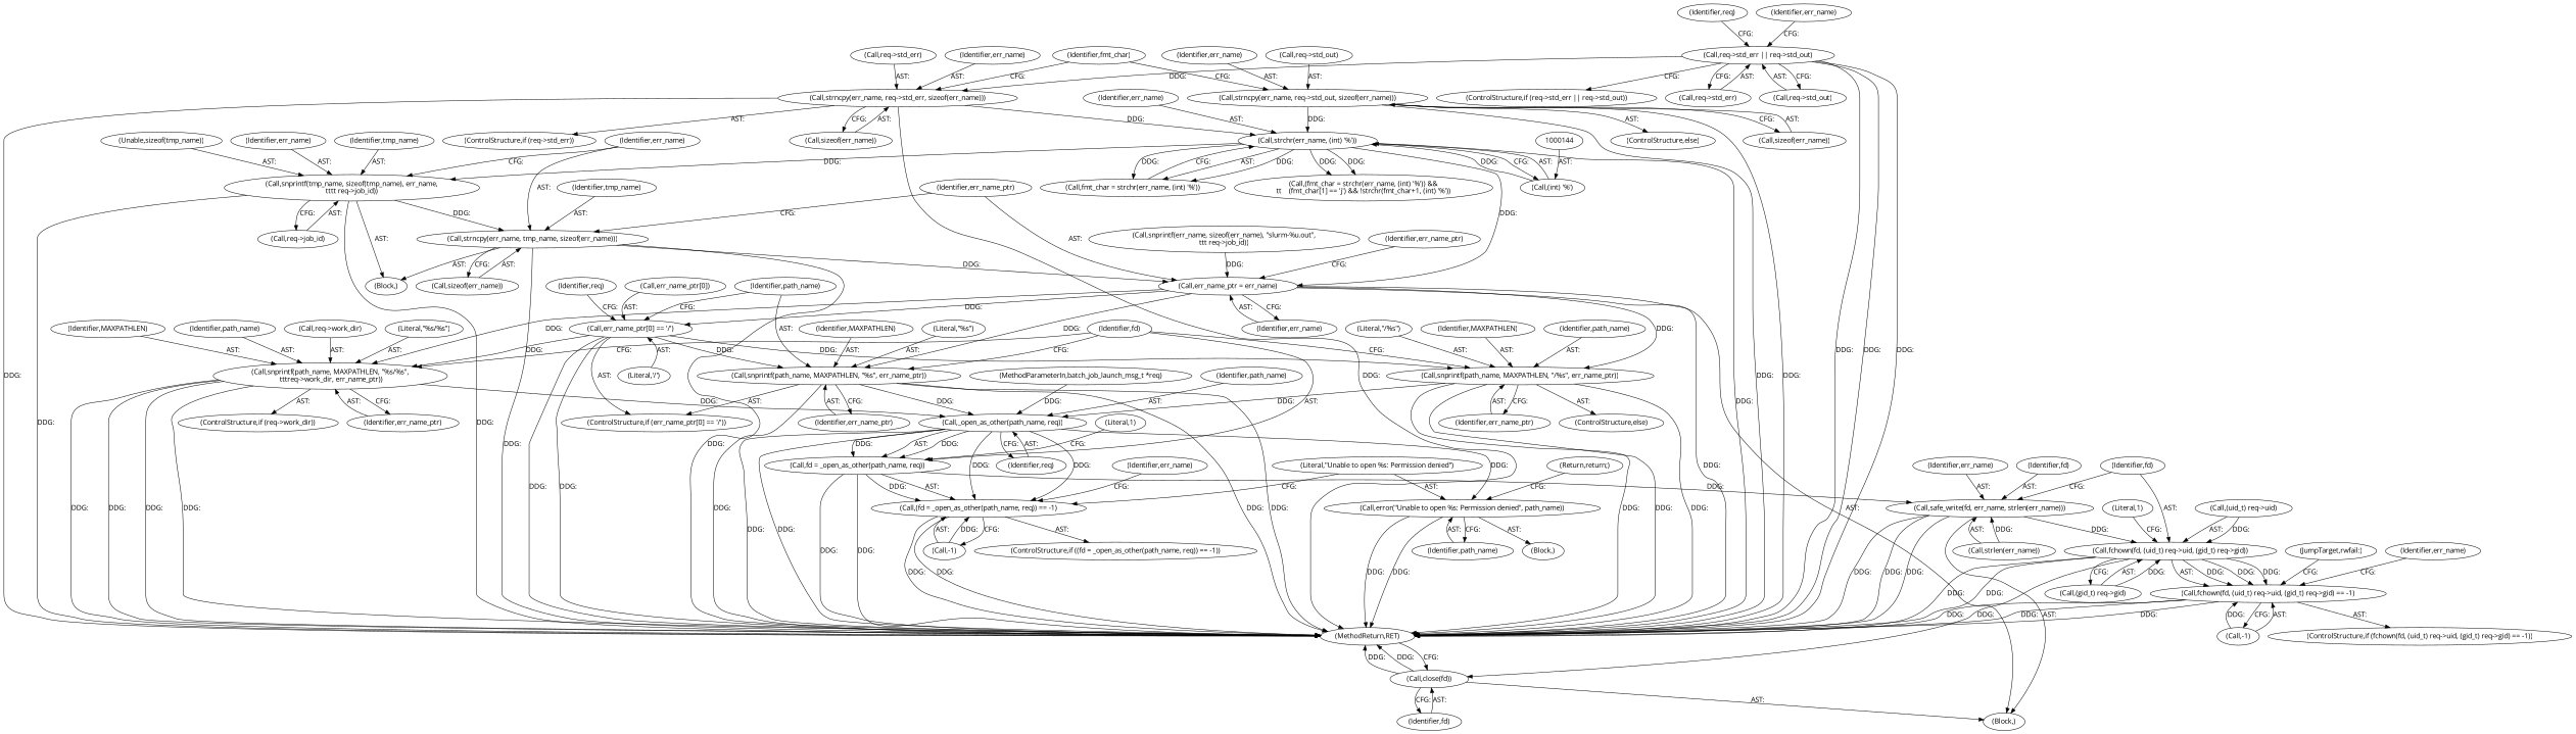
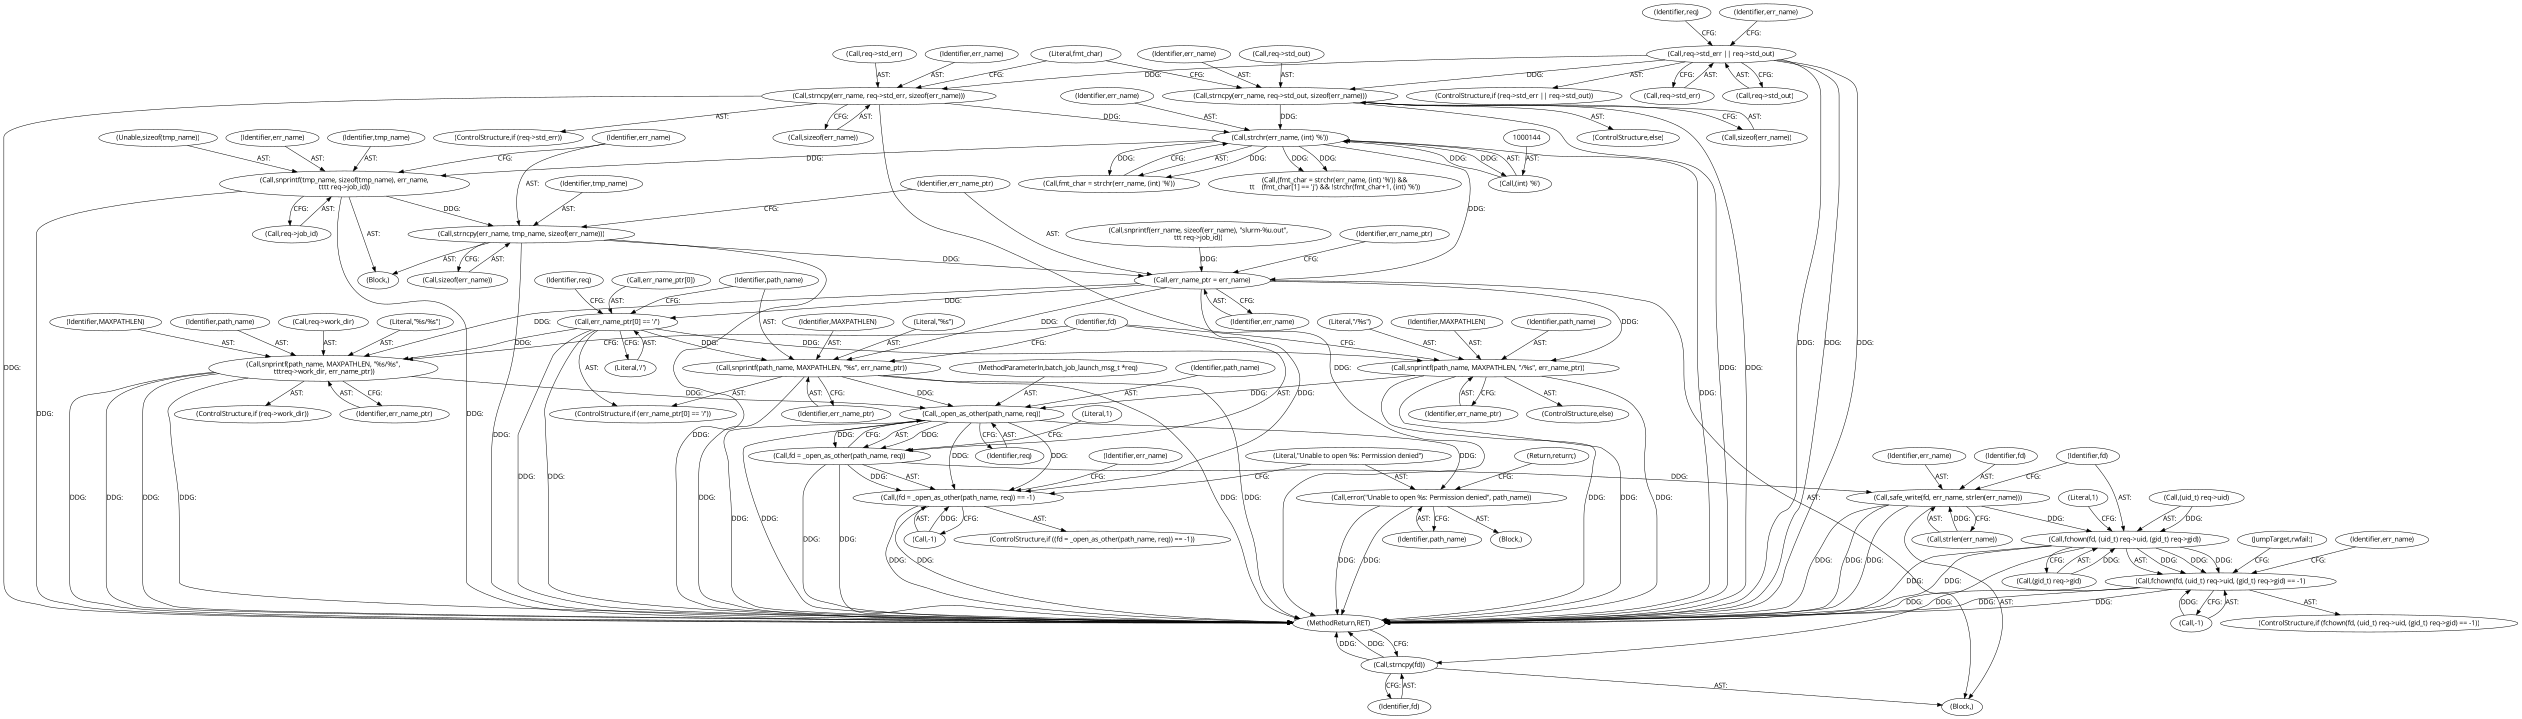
  digraph {
    fontname="Open Sans"
    node [fontname="Open Sans"]
    edge [fontname="Open Sans"]
    n1 [label="(Call,snprintf(tmp_name, sizeof(tmp_name), err_name,\n\t\t\t\t req->job_id))"]
    n2 [label="(Call,strncpy(err_name, tmp_name, sizeof(err_name)))"]
    n3 [label="(Call,req->job_id)"]
    n4 [label="(Block,)"]
    n5 [label="(MethodReturn,RET)"]
    n6 [label="(Call,err_name_ptr = err_name)"]
    n7 [label="(Call,sizeof(err_name))"]
-   n8 [label="(Call,close(fd))"]
+   n8 [label="(Call,strncpy(fd))"]
    n9 [label="(Call,strchr(err_name, (int) '%'))"]
    n10 [label="(Call,(int) '%')"]
    n11 [label="(Call,fmt_char = strchr(err_name, (int) '%'))"]
    n12 [label="(Call,(fmt_char = strchr(err_name, (int) '%')) &&\n\t\t    (fmt_char[1] == 'j') && !strchr(fmt_char+1, (int) '%'))"]
    n13 [label="(Call,err_name_ptr[0] == '/')"]
    n14 [label="(Call,snprintf(path_name, MAXPATHLEN, \"%s\", err_name_ptr))"]
    n15 [label="(Call,snprintf(path_name, MAXPATHLEN, \"%s/%s\",\n \t\t\treq->work_dir, err_name_ptr))"]
    n16 [label="(Call,snprintf(path_name, MAXPATHLEN, \"/%s\", err_name_ptr))"]
    n17 [label="(Block,)"]
    n18 [label="(Identifier,err_name)"]
    n19 [label="(Call,strncpy(err_name, req->std_err, sizeof(err_name)))"]
    n20 [label="(Call,sizeof(err_name))"]
    n21 [label="(ControlStructure,if (req->std_err))"]
    n22 [label="(Call,req->std_err || req->std_out)"]
    n23 [label="(Call,strncpy(err_name, req->std_out, sizeof(err_name)))"]
    n24 [label="(Call,req->std_out)"]
    n25 [label="(ControlStructure,if (req->std_err || req->std_out))"]
    n26 [label="(Call,req->std_err)"]
    n27 [label="(ControlStructure,else)"]
    n28 [label="(Call,sizeof(err_name))"]
    n29 [label="(ControlStructure,if (err_name_ptr[0] == '/'))"]
    n30 [label="(Literal,'/')"]
    n31 [label="(Call,_open_as_other(path_name, req))"]
    n32 [label="(Identifier,err_name_ptr)"]
    n33 [label="(ControlStructure,if (req->work_dir))"]
    n34 [label="(Identifier,err_name_ptr)"]
    n35 [label="(ControlStructure,else)"]
    n36 [label="(Identifier,err_name_ptr)"]
    n37 [label="(Call,(fd = _open_as_other(path_name, req)) == -1)"]
    n38 [label="(Call,fd = _open_as_other(path_name, req))"]
    n39 [label="(Call,error(\"Unable to open %s: Permission denied\", path_name))"]
    n40 [label="(Identifier,req)"]
    n41 [label="(Call,-1)"]
    n42 [label="(ControlStructure,if ((fd = _open_as_other(path_name, req)) == -1))"]
    n43 [label="(Call,safe_write(fd, err_name, strlen(err_name)))"]
    n44 [label="(Block,)"]
    n45 [label="(Identifier,path_name)"]
    n46 [label="(Call,fchown(fd, (uid_t) req->uid, (gid_t) req->gid))"]
    n47 [label="(Call,strlen(err_name))"]
    n48 [label="(Call,fchown(fd, (uid_t) req->uid, (gid_t) req->gid) == -1)"]
    n49 [label="(Call,(gid_t) req->gid)"]
    n50 [label="(ControlStructure,if (fchown(fd, (uid_t) req->uid, (gid_t) req->gid) == -1))"]
    n51 [label="(Call,-1)"]
    n52 [label="(Identifier,fd)"]
    n53 [label="(Identifier,err_name)"]
    n54 [label="(Call,err_name_ptr[0])"]
    n55 [label="(Unable,sizeof(tmp_name))"]
    n56 [label="(Identifier,path_name)"]
    n57 [label="(Identifier,tmp_name)"]
    n58 [label="(Identifier,err_name)"]
    n59 [label="(Identifier,req)"]
    n60 [label="(Identifier,err_name_ptr)"]
    n61 [label="(Call,req->std_err)"]
    n62 [label="(Identifier,err_name)"]
    n63 [label="(Call,snprintf(err_name, sizeof(err_name), \"slurm-%u.out\",\n\t\t\t req->job_id))"]
    n64 [label="(Call,(uid_t) req->uid)"]
    n65 [label="(Return,return;)"]
    n66 [label="(Identifier,MAXPATHLEN)"]
    n67 [label="(Identifier,req)"]
    n68 [label="(Identifier,err_name)"]
    n69 [label="(Identifier,path_name)"]
    n70 [label="(Identifier,err_name)"]
    n71 [label="(Identifier,err_name)"]
    n72 [label="(Literal,\"/%s\")"]
    n73 [label="(Identifier,tmp_name)"]
    n74 [label="(MethodParameterIn,batch_job_launch_msg_t *req)"]
    n75 [label="(Literal,\"Unable to open %s: Permission denied\")"]
    n76 [label="(Identifier,fd)"]
    n77 [label="(JumpTarget,rwfail:)"]
-   n78 [label="(Identifier,fmt_char)"]
+   n78 [label="(Literal,fmt_char)"]
    n79 [label="(Identifier,fd)"]
    n80 [label="(Literal,1)"]
    n81 [label="(Identifier,path_name)"]
    n82 [label="(Identifier,MAXPATHLEN)"]
    n83 [label="(Identifier,MAXPATHLEN)"]
    n84 [label="(Identifier,path_name)"]
    n85 [label="(Identifier,err_name)"]
    n86 [label="(Identifier,fd)"]
    n87 [label="(Identifier,err_name_ptr)"]
    n88 [label="(Literal,\"%s\")"]
    n89 [label="(Call,req->work_dir)"]
    n90 [label="(Literal,1)"]
    n91 [label="(Call,req->std_out)"]
    n92 [label="(Literal,\"%s/%s\")"]
    n93 [label="(Identifier,err_name)"]
    n94 [label="(Identifier,err_name)"]
    1000144
    n1 -> n2 [label="DDG: "]
    n1 -> n3 [label="CFG: "]
    n1 -> n4 [label="AST: "]
    n1 -> n5 [label="DDG: "]
    n1 -> n5 [label="DDG: "]
    n2 -> n4 [label="AST: "]
    n2 -> n5 [label="DDG: "]
    n2 -> n5 [label="DDG: "]
    n2 -> n6 [label="DDG: "]
    n2 -> n7 [label="CFG: "]
    n3 -> n1 [label="AST: "]
    n5 -> n8 [label="CFG: "]
-   n6 -> n5 [label="DDG: "]
+   n6 -> n37 [label="DDG: "]
    n6 -> n13 [label="DDG: "]
    n6 -> n14 [label="DDG: "]
    n6 -> n15 [label="DDG: "]
    n6 -> n16 [label="DDG: "]
    n6 -> n17 [label="AST: "]
    n6 -> n18 [label="CFG: "]
    n7 -> n2 [label="AST: "]
    n8 -> n5 [label="DDG: "]
    n8 -> n5 [label="DDG: "]
    n8 -> n17 [label="AST: "]
    n8 -> n52 [label="CFG: "]
    n9 -> n1 [label="DDG: "]
    n9 -> n5 [label="DDG: "]
    n9 -> n6 [label="DDG: "]
-   n9 -> n10 [label="CFG: "]
+   n9 -> n10 [label="DDG: "]
    n9 -> n11 [label="AST: "]
    n9 -> n11 [label="DDG: "]
    n9 -> n11 [label="DDG: "]
    n9 -> n12 [label="DDG: "]
    n9 -> n12 [label="DDG: "]
    n10 -> n9 [label="AST: "]
    n10 -> n9 [label="DDG: "]
    n11 -> n9 [label="CFG: "]
    n13 -> n5 [label="DDG: "]
    n13 -> n5 [label="DDG: "]
    n13 -> n14 [label="DDG: "]
    n13 -> n15 [label="DDG: "]
    n13 -> n16 [label="DDG: "]
    n13 -> n29 [label="AST: "]
+   n13 -> n30 [label="CFG: "]
    n14 -> n5 [label="DDG: "]
    n14 -> n5 [label="DDG: "]
    n14 -> n5 [label="DDG: "]
    n14 -> n29 [label="AST: "]
    n14 -> n31 [label="DDG: "]
    n14 -> n32 [label="CFG: "]
    n15 -> n5 [label="DDG: "]
    n15 -> n5 [label="DDG: "]
    n15 -> n5 [label="DDG: "]
    n15 -> n5 [label="DDG: "]
    n15 -> n31 [label="DDG: "]
    n15 -> n33 [label="AST: "]
    n15 -> n34 [label="CFG: "]
    n16 -> n5 [label="DDG: "]
    n16 -> n5 [label="DDG: "]
    n16 -> n5 [label="DDG: "]
    n16 -> n31 [label="DDG: "]
    n16 -> n35 [label="AST: "]
    n16 -> n36 [label="CFG: "]
    n18 -> n6 [label="AST: "]
    n19 -> n5 [label="DDG: "]
    n19 -> n5 [label="DDG: "]
    n19 -> n9 [label="DDG: "]
    n19 -> n20 [label="CFG: "]
    n19 -> n21 [label="AST: "]
    n20 -> n19 [label="AST: "]
    n22 -> n5 [label="DDG: "]
    n22 -> n5 [label="DDG: "]
    n22 -> n5 [label="DDG: "]
    n22 -> n19 [label="DDG: "]
+   n22 -> n23 [label="DDG: "]
    n22 -> n24 [label="CFG: "]
-   n22 -> n25 [label="CFG: "]
+   n22 -> n25 [label="AST: "]
    n22 -> n26 [label="CFG: "]
    n23 -> n5 [label="DDG: "]
    n23 -> n5 [label="DDG: "]
    n23 -> n9 [label="DDG: "]
    n23 -> n27 [label="AST: "]
    n23 -> n28 [label="CFG: "]
    n24 -> n22 [label="AST: "]
    n26 -> n22 [label="AST: "]
    n28 -> n23 [label="AST: "]
    n30 -> n13 [label="AST: "]
    n31 -> n5 [label="DDG: "]
    n31 -> n5 [label="DDG: "]
    n31 -> n37 [label="DDG: "]
    n31 -> n37 [label="DDG: "]
    n31 -> n38 [label="AST: "]
    n31 -> n38 [label="DDG: "]
    n31 -> n38 [label="DDG: "]
    n31 -> n39 [label="DDG: "]
    n31 -> n40 [label="CFG: "]
    n32 -> n14 [label="AST: "]
    n34 -> n15 [label="AST: "]
    n36 -> n16 [label="AST: "]
    n37 -> n5 [label="DDG: "]
    n37 -> n5 [label="DDG: "]
    n37 -> n41 [label="CFG: "]
    n37 -> n42 [label="AST: "]
    n38 -> n5 [label="DDG: "]
    n38 -> n5 [label="DDG: "]
+   n38 -> n31 [label="CFG: "]
    n38 -> n37 [label="AST: "]
    n38 -> n37 [label="DDG: "]
    n38 -> n43 [label="DDG: "]
    n39 -> n5 [label="DDG: "]
    n39 -> n5 [label="DDG: "]
    n39 -> n44 [label="AST: "]
    n39 -> n45 [label="CFG: "]
    n40 -> n31 [label="AST: "]
    n41 -> n37 [label="AST: "]
    n41 -> n37 [label="DDG: "]
    n43 -> n5 [label="DDG: "]
    n43 -> n5 [label="DDG: "]
    n43 -> n5 [label="DDG: "]
    n43 -> n17 [label="AST: "]
    n43 -> n46 [label="DDG: "]
+   n43 -> n47 [label="CFG: "]
    n45 -> n39 [label="AST: "]
    n46 -> n5 [label="DDG: "]
    n46 -> n5 [label="DDG: "]
    n46 -> n8 [label="DDG: "]
    n46 -> n48 [label="AST: "]
    n46 -> n48 [label="DDG: "]
    n46 -> n48 [label="DDG: "]
    n46 -> n48 [label="DDG: "]
    n46 -> n49 [label="CFG: "]
    n47 -> n43 [label="AST: "]
    n47 -> n43 [label="DDG: "]
    n48 -> n5 [label="DDG: "]
    n48 -> n5 [label="DDG: "]
    n48 -> n5 [label="DDG: "]
    n48 -> n50 [label="AST: "]
    n48 -> n51 [label="CFG: "]
    n49 -> n46 [label="AST: "]
    n49 -> n46 [label="DDG: "]
    n51 -> n48 [label="AST: "]
    n51 -> n48 [label="DDG: "]
    n52 -> n8 [label="AST: "]
    n53 -> n9 [label="AST: "]
    n54 -> n13 [label="AST: "]
    n55 -> n1 [label="AST: "]
    n56 -> n16 [label="AST: "]
    n57 -> n2 [label="AST: "]
    n58 -> n23 [label="AST: "]
    n59 -> n13 [label="CFG: "]
    n60 -> n2 [label="CFG: "]
    n60 -> n6 [label="AST: "]
    n61 -> n19 [label="AST: "]
    n62 -> n1 [label="CFG: "]
    n62 -> n2 [label="AST: "]
    n63 -> n6 [label="DDG: "]
    n64 -> n46 [label="AST: "]
    n64 -> n46 [label="DDG: "]
    n65 -> n39 [label="CFG: "]
    n66 -> n15 [label="AST: "]
    n67 -> n22 [label="CFG: "]
    n68 -> n1 [label="AST: "]
    n69 -> n13 [label="CFG: "]
    n69 -> n14 [label="AST: "]
    n70 -> n48 [label="CFG: "]
    n71 -> n37 [label="CFG: "]
    n72 -> n16 [label="AST: "]
    n73 -> n1 [label="AST: "]
-   n74 -> n31 [label="DDG: "]
+   n74 -> n31 [label="AST: "]
    n75 -> n37 [label="CFG: "]
    n75 -> n39 [label="AST: "]
    n76 -> n14 [label="CFG: "]
    n76 -> n15 [label="CFG: "]
    n76 -> n16 [label="CFG: "]
    n76 -> n38 [label="AST: "]
    n77 -> n48 [label="CFG: "]
    n78 -> n19 [label="CFG: "]
    n78 -> n23 [label="CFG: "]
    n79 -> n43 [label="CFG: "]
    n79 -> n46 [label="AST: "]
    n80 -> n38 [label="CFG: "]
    n81 -> n15 [label="AST: "]
    n82 -> n14 [label="AST: "]
    n83 -> n16 [label="AST: "]
    n84 -> n31 [label="AST: "]
    n85 -> n43 [label="AST: "]
    n86 -> n43 [label="AST: "]
    n87 -> n6 [label="CFG: "]
    n88 -> n14 [label="AST: "]
    n89 -> n15 [label="AST: "]
    n90 -> n46 [label="CFG: "]
    n91 -> n23 [label="AST: "]
    n92 -> n15 [label="AST: "]
    n93 -> n19 [label="AST: "]
    n94 -> n22 [label="CFG: "]
    1000144 -> n10 [label="AST: "]
  }
